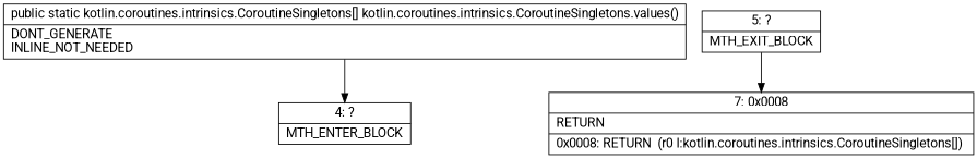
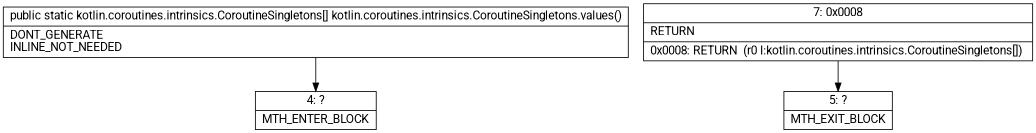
  digraph {
    fontname=Roboto
    node [fontname=Roboto shape=record]
    edge [fontname=Roboto]
    n1 [label="{4\:\ ?|MTH_ENTER_BLOCK\l}"]
    n2 [label="{7\:\ 0x0008|RETURN\l|0x0008: RETURN  (r0 I:kotlin.coroutines.intrinsics.CoroutineSingletons[]) \l}"]
    n3 [label="{5\:\ ?|MTH_EXIT_BLOCK\l}"]
    n4 [label="{public static kotlin.coroutines.intrinsics.CoroutineSingletons[] kotlin.coroutines.intrinsics.CoroutineSingletons.values()  | DONT_GENERATE\lINLINE_NOT_NEEDED\l}"]
-   n3 -> n2
+   n2 -> n3
    n4 -> n1
  }
